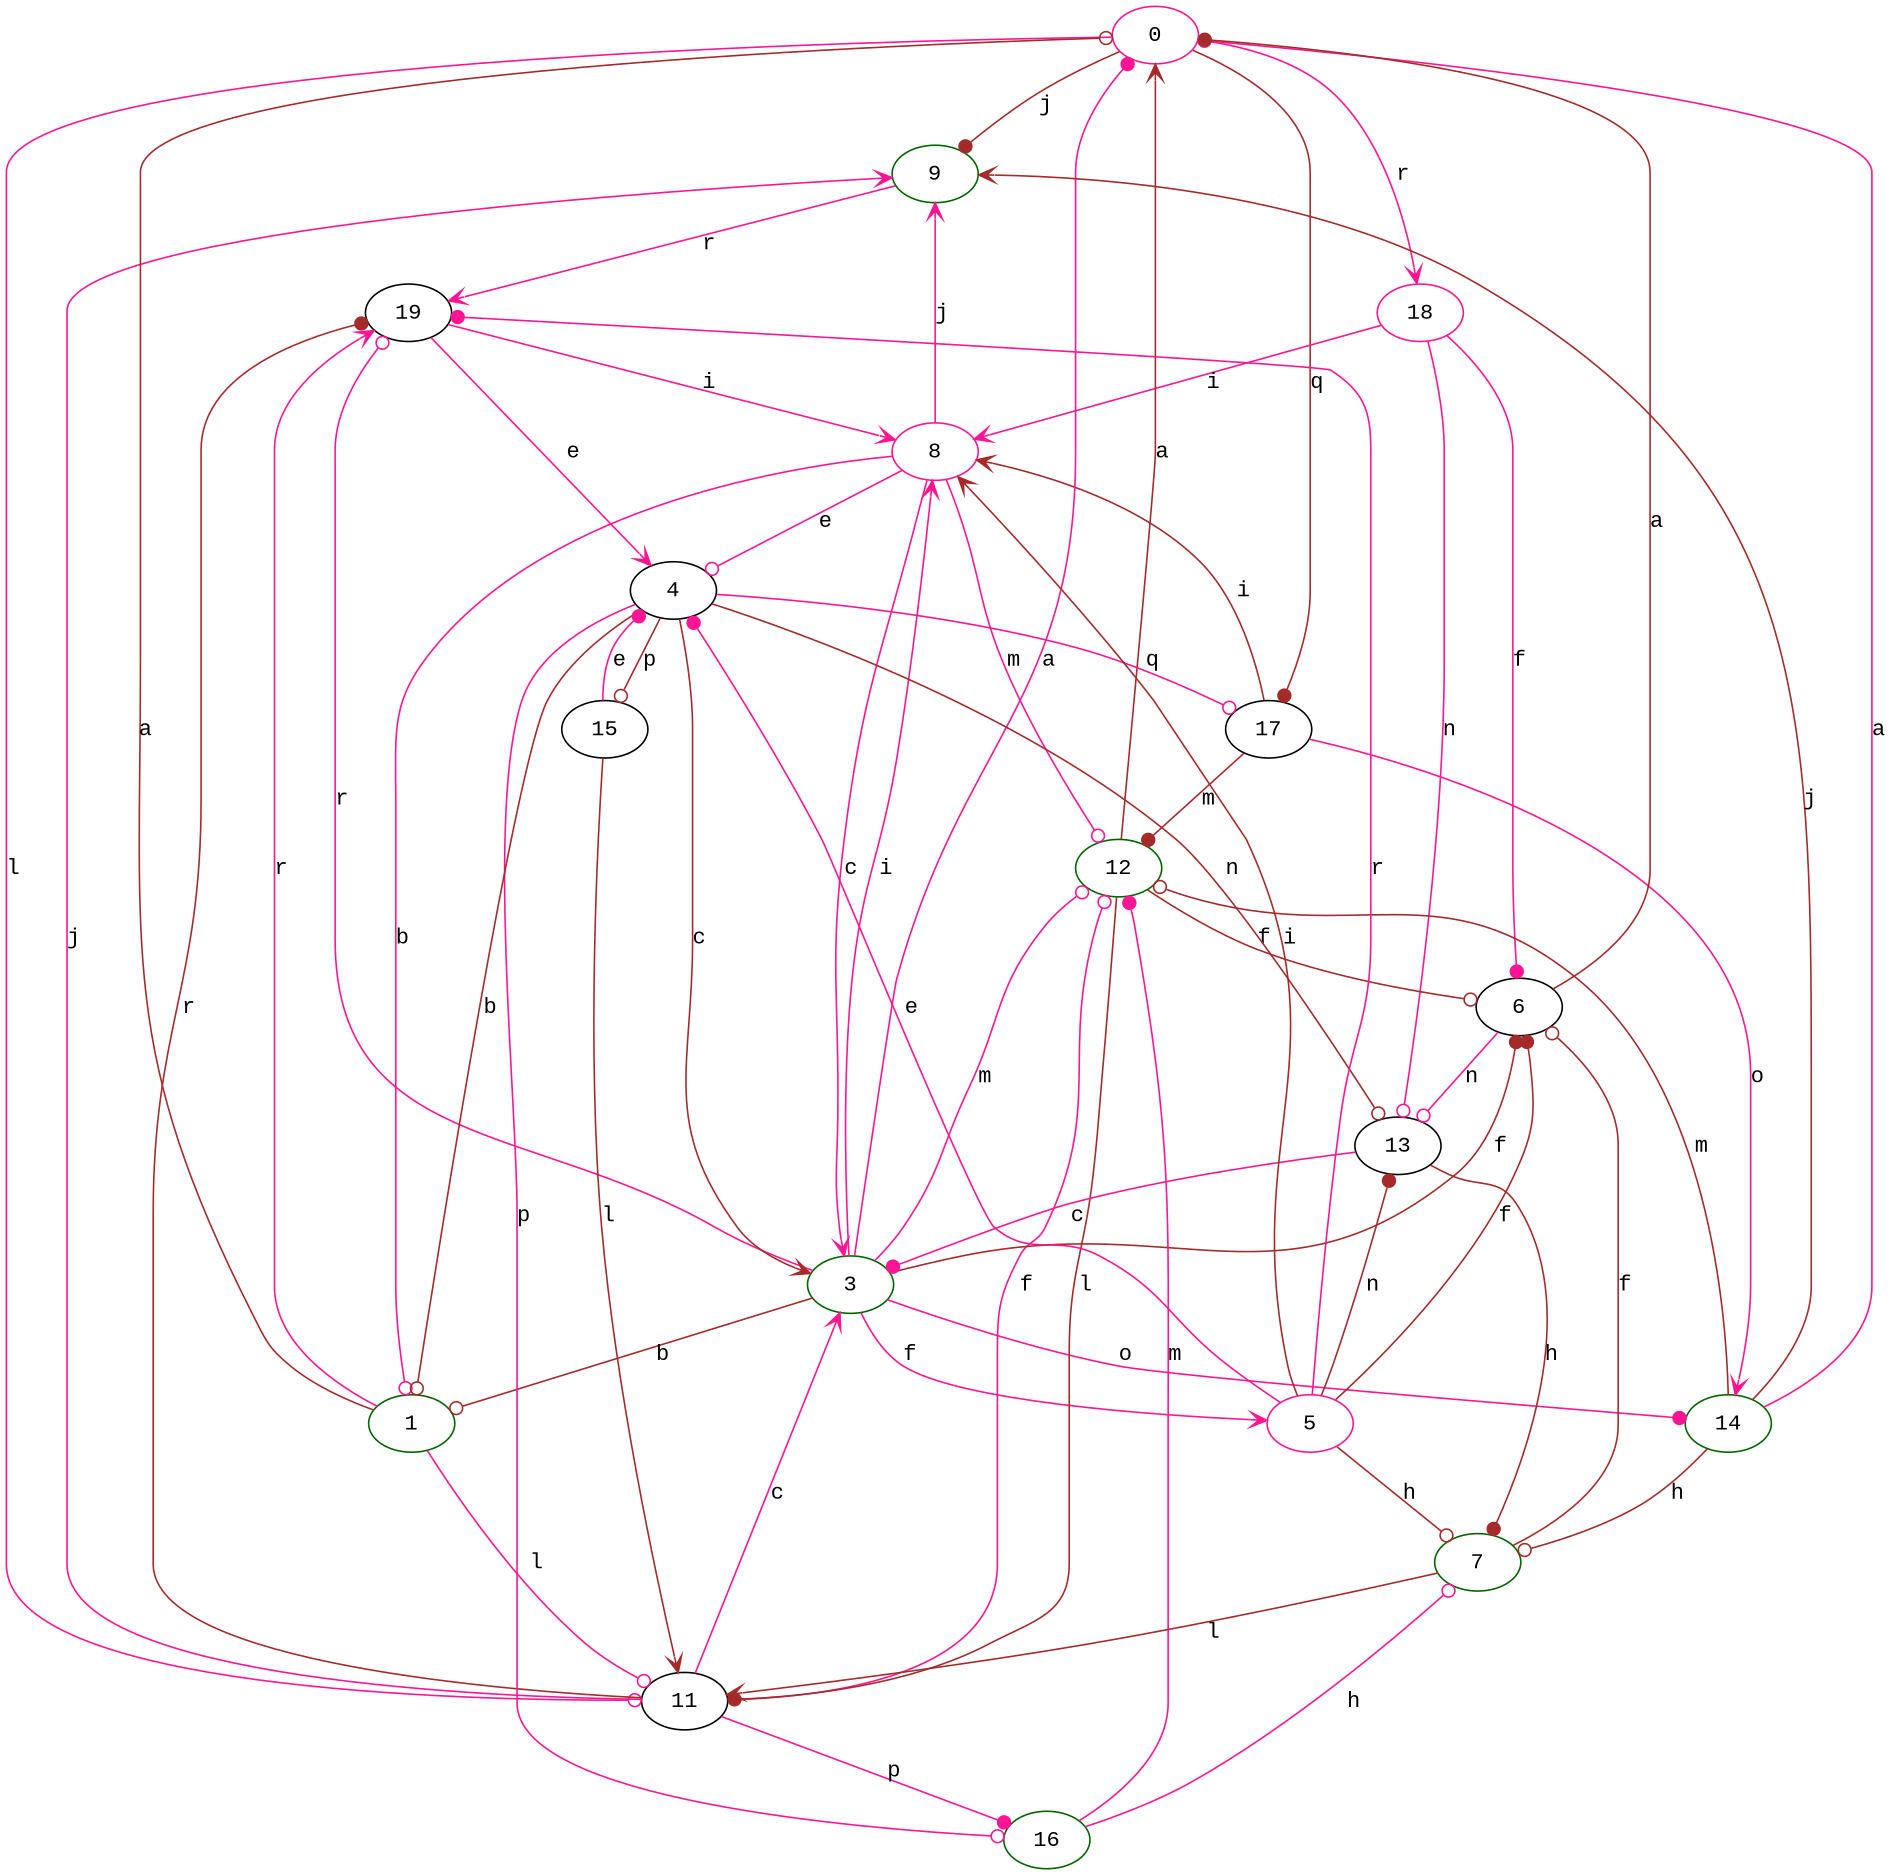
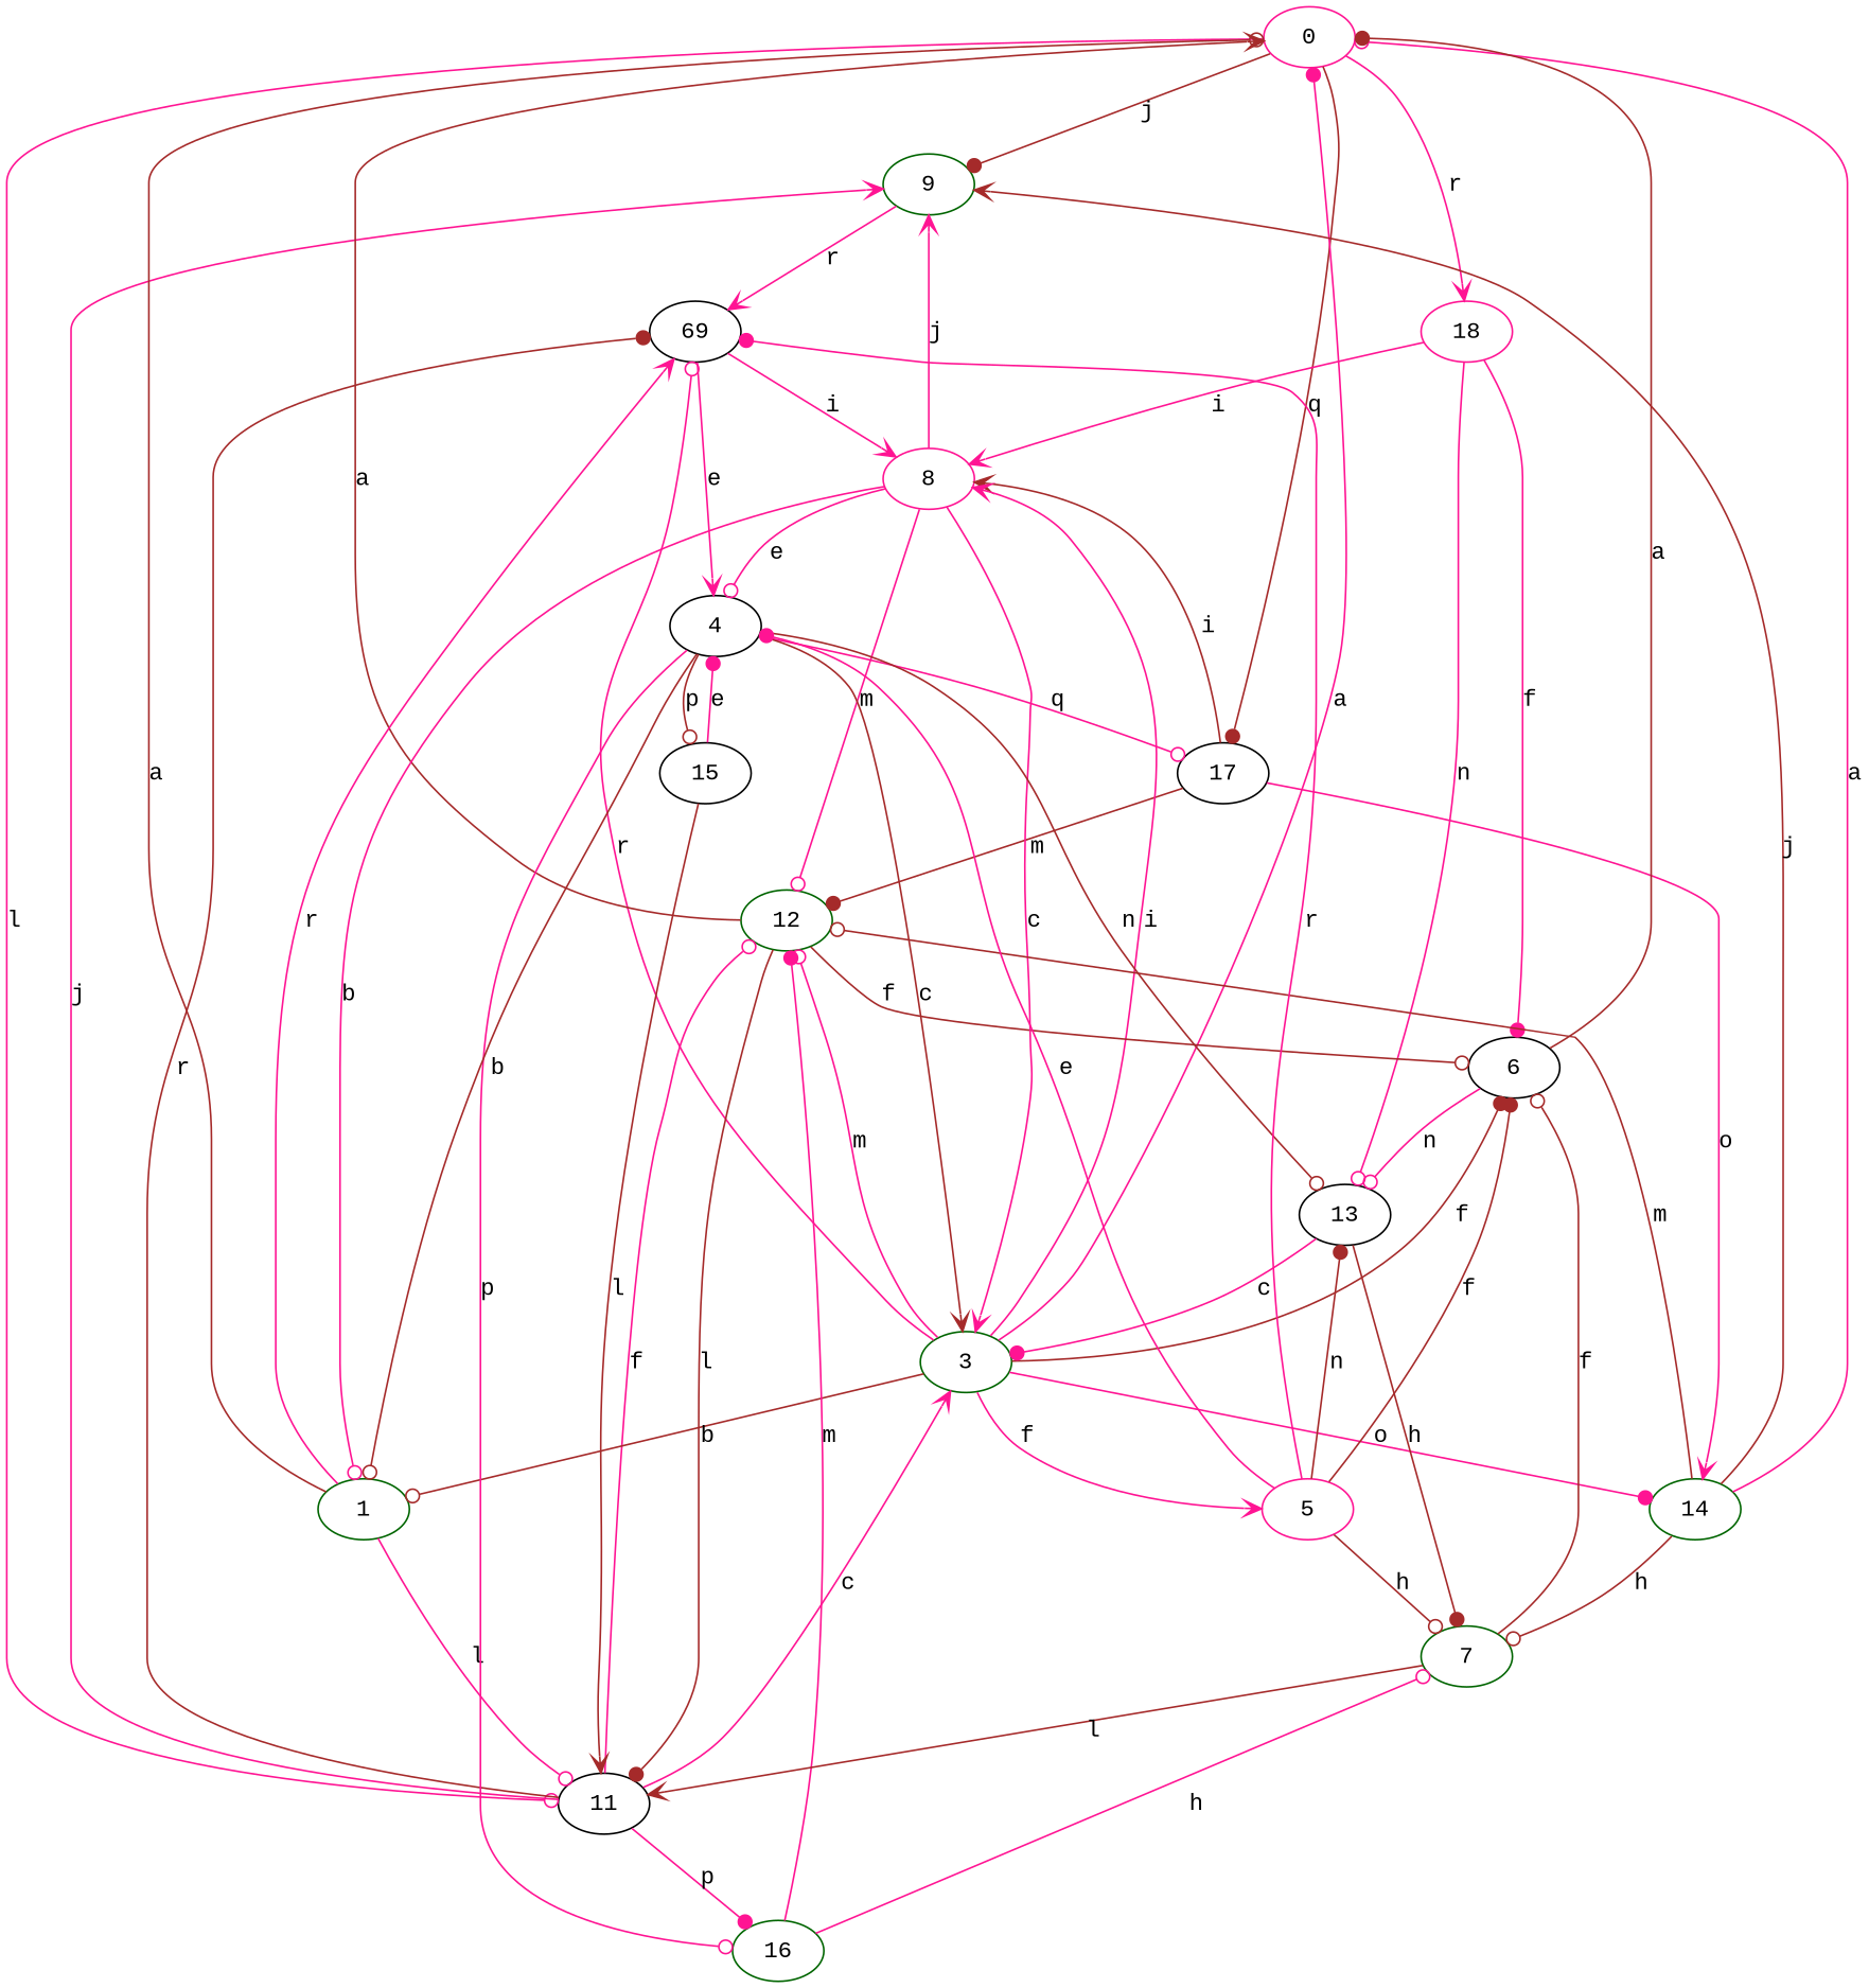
  strict digraph {
    fontname="Liberation Mono"
    node [color=darkgreen fontname="Liberation Mono"]
    edge [arrowhead=odot color=deeppink fontname="Liberation Mono"]
    0 [color=deeppink]
    9
    11 [color=black]
    17 [color=black]
    18 [color=deeppink]
-   19 [color=black]
+   19 [color=black label=69]
    3
    12
    16
    8 [color=deeppink]
    14
    6 [color=black]
    13 [color=black]
    1
    4 [color=black]
    5 [color=deeppink]
    7
    15 [color=black]
    0 -> 9 [arrowhead=dot color=brown label=j]
    0 -> 11 [label=l]
    0 -> 17 [arrowhead=dot color=brown label=q]
    0 -> 18 [arrowhead=vee label=r]
    9 -> 19 [arrowhead=vee label=r]
    11 -> 9 [arrowhead=vee label=j]
    11 -> 19 [arrowhead=dot color=brown label=r]
    11 -> 3 [arrowhead=vee label=c]
    11 -> 12 [label=f]
    11 -> 16 [arrowhead=dot label=p]
    17 -> 12 [arrowhead=dot color=brown label=m]
    17 -> 8 [arrowhead=vee color=brown label=i]
    17 -> 14 [arrowhead=vee label=o]
    18 -> 8 [arrowhead=vee label=i]
    18 -> 6 [arrowhead=dot label=f]
    18 -> 13 [label=n]
    19 -> 8 [arrowhead=vee label=i]
    19 -> 4 [arrowhead=vee label=e]
    3 -> 0 [arrowhead=dot label=a]
    3 -> 19 [label=r]
    3 -> 12 [label=m]
    3 -> 8 [arrowhead=vee label=i]
    3 -> 14 [arrowhead=dot label=o]
    3 -> 6 [arrowhead=dot color=brown label=f]
    3 -> 1 [color=brown label=b]
    3 -> 5 [arrowhead=vee label=f]
    12 -> 0 [arrowhead=vee color=brown label=a]
    12 -> 11 [arrowhead=dot color=brown label=l]
    12 -> 6 [color=brown label=f]
    16 -> 12 [arrowhead=dot label=m]
    16 -> 7 [label=h]
    8 -> 9 [arrowhead=vee label=j]
    8 -> 3 [arrowhead=vee label=c]
    8 -> 12 [label=m]
    8 -> 1 [label=b]
    8 -> 4 [label=e]
    14 -> 0 [label=a]
    14 -> 9 [arrowhead=vee color=brown label=j]
    14 -> 12 [color=brown label=m]
    14 -> 7 [color=brown label=h]
    6 -> 0 [arrowhead=dot color=brown label=a]
    6 -> 13 [label=n]
    13 -> 3 [arrowhead=dot label=c]
    13 -> 7 [arrowhead=dot color=brown label=h]
    1 -> 0 [color=brown label=a]
    1 -> 11 [label=l]
    1 -> 19 [arrowhead=vee label=r]
    4 -> 17 [label=q]
    4 -> 3 [arrowhead=vee color=brown label=c]
    4 -> 16 [label=p]
    4 -> 13 [color=brown label=n]
    4 -> 1 [color=brown label=b]
    4 -> 15 [color=brown label=p]
    5 -> 19 [arrowhead=dot label=r]
-   5 -> 8 [arrowhead=vee color=brown label=i]
    5 -> 6 [arrowhead=dot color=brown label=f]
    5 -> 13 [arrowhead=dot color=brown label=n]
    5 -> 4 [arrowhead=dot label=e]
    5 -> 7 [color=brown label=h]
    7 -> 11 [arrowhead=vee color=brown label=l]
    7 -> 6 [color=brown label=f]
    15 -> 11 [arrowhead=vee color=brown label=l]
    15 -> 4 [arrowhead=dot label=e]
  }
